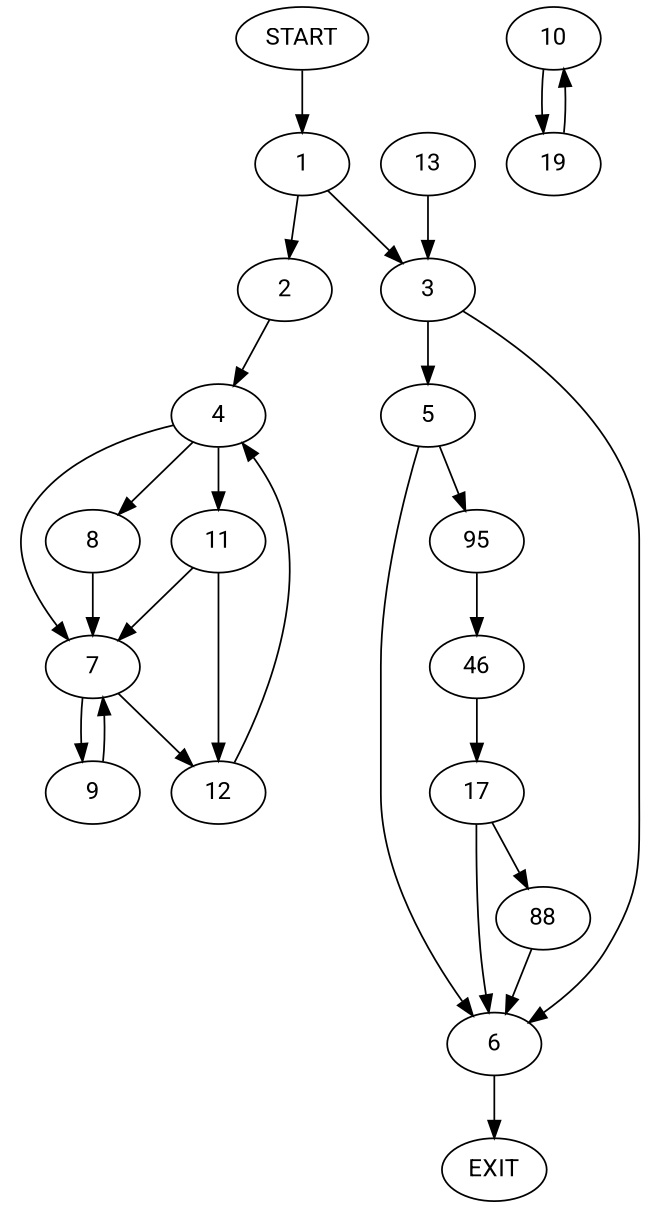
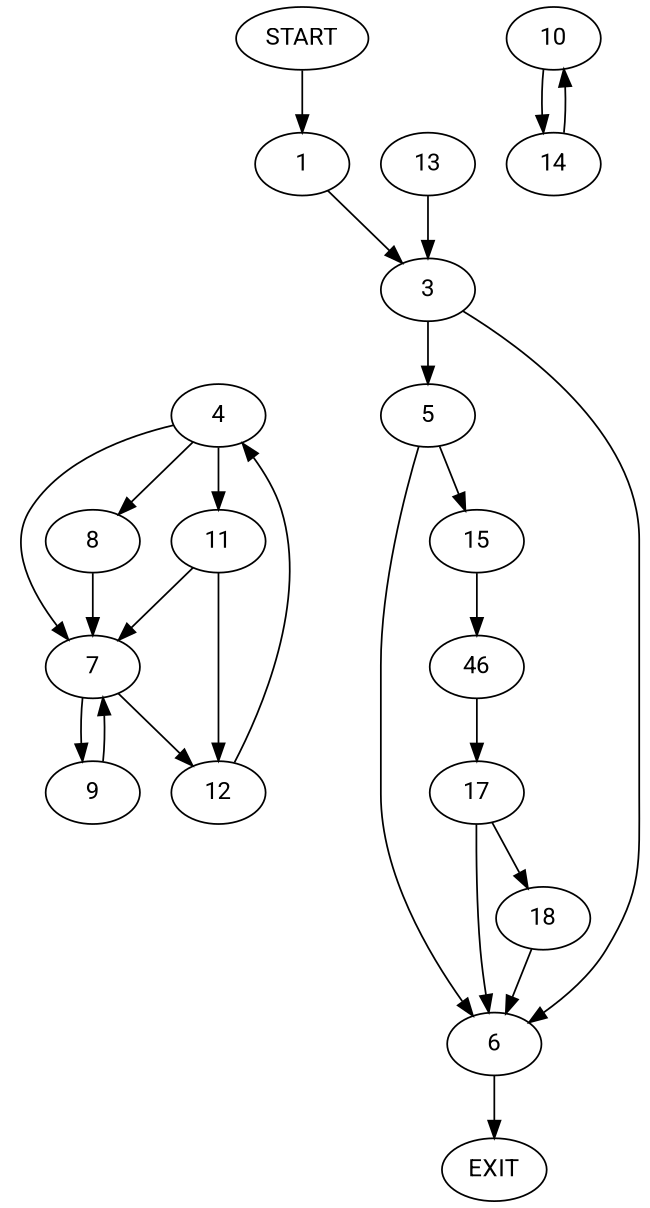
  digraph {
    fontname=Roboto
    node [fontname=Roboto]
    edge [fontname=Roboto]
    n1 [label=START]
    1
-   2
    3
    n5 [label=EXIT]
    4
    5
    6
    7
    8
    11
-   15 [label=95]
+   15
    9
    12
    n15 [label=46]
    10
-   14 [label=19]
+   14
    13
    17
-   18 [label=88]
+   18
    n1 -> 1
-   1 -> 2
    1 -> 3
-   2 -> 4
    3 -> 5
    3 -> 6
    4 -> 7
    4 -> 8
    4 -> 11
    5 -> 6
    5 -> 15
    6 -> n5
    7 -> 9
    7 -> 12
    8 -> 7
    11 -> 7
    11 -> 12
    15 -> n15
    9 -> 7
    12 -> 4
    n15 -> 17
    10 -> 14
    14 -> 10
    13 -> 3
    17 -> 6
    17 -> 18
    18 -> 6
  }
